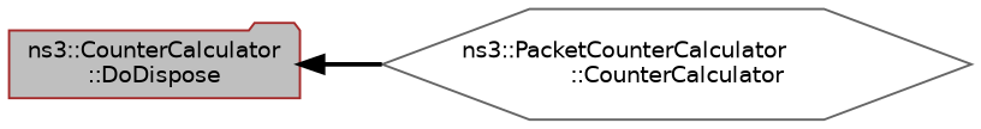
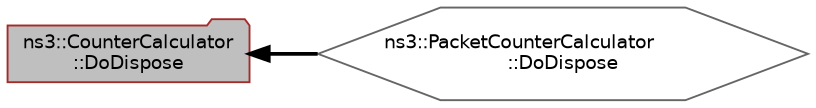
  digraph {
    rankdir=LR
    node [fontname=Helvetica fontsize=10 style=filled]
    n1 [color=brown fillcolor=grey75 fontcolor=black height=0.2 label="ns3::CounterCalculator\l::DoDispose" shape=folder width=0.4]
-   n2 [color=gray40 fillcolor=white height=0.2 label="ns3::PacketCounterCalculator\l::CounterCalculator" shape=hexagon width=0.4]
+   n2 [color=gray40 fillcolor=white height=0.2 label="ns3::PacketCounterCalculator\l::DoDispose" shape=hexagon width=0.4]
    n1 -> n2 [color=black dir=back fontname=Helvetica fontsize=10 labelfontname=Helvetica labelfontsize=10 style=bold]
  }
